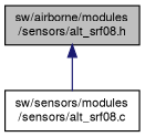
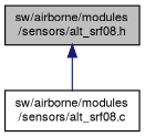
  digraph {
    node [color=black fontname=FreeSans fontsize=10 shape=record style=filled]
    n1 [fillcolor=grey75 fontcolor=black height=0.2 label="sw/airborne/modules\l/sensors/alt_srf08.h" width=0.4]
-   n2 [fillcolor=white height=0.2 label="sw/sensors/modules\l/sensors/alt_srf08.c" width=0.4]
+   n2 [fillcolor=white height=0.2 label="sw/airborne/modules\l/sensors/alt_srf08.c" width=0.4]
    n1 -> n2 [color=midnightblue dir=back fontname=FreeSans fontsize=10 labelfontname=FreeSans labelfontsize=10 style=solid]
  }
